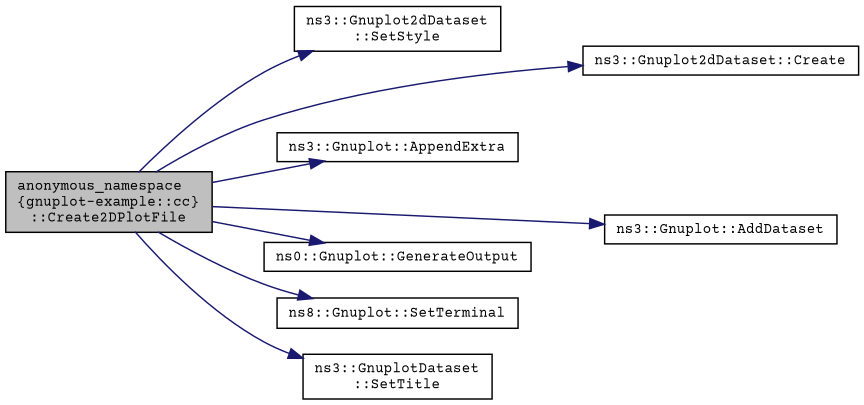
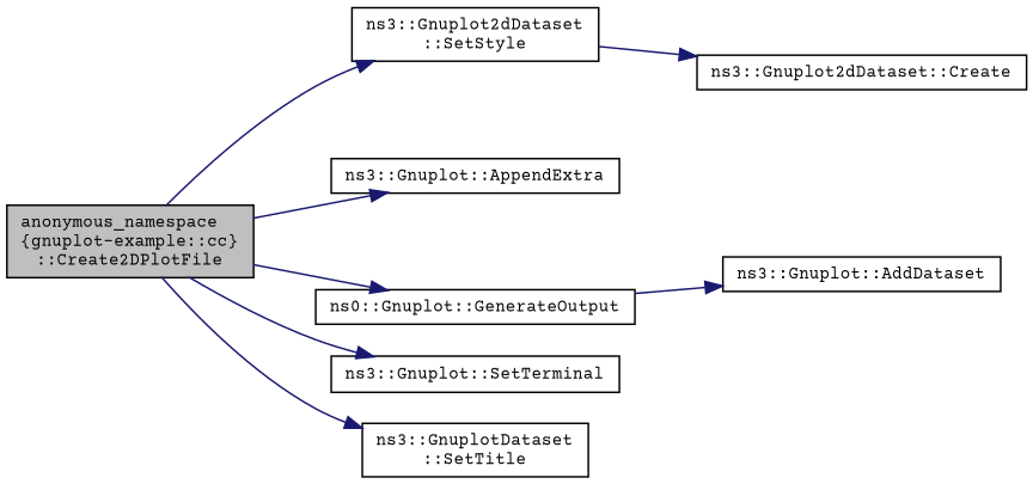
  digraph {
    fontname="Courier Prime"
    rankdir=LR
    node [color=black fillcolor=white fontname="Courier Prime" fontsize=10 shape=record style=filled]
    edge [color=midnightblue fontname="Courier Prime" fontsize=10 labelfontname=Helvetica labelfontsize=10 style=solid]
    n1 [fillcolor=grey75 fontcolor=black height=0.2 label="anonymous_namespace\l\{gnuplot-example::cc\}\l::Create2DPlotFile" width=0.4]
    n2 [height=0.2 label="ns3::Gnuplot2dDataset::Create" width=0.4]
    n3 [height=0.2 label="ns3::Gnuplot::AddDataset" width=0.4]
    n4 [height=0.2 label="ns3::Gnuplot::AppendExtra" width=0.4]
    n5 [height=0.2 label="ns0::Gnuplot::GenerateOutput" width=0.4]
    n6 [height=0.2 label="ns3::Gnuplot2dDataset\l::SetStyle" width=0.4]
-   n7 [height=0.2 label="ns8::Gnuplot::SetTerminal" width=0.4]
+   n7 [height=0.2 label="ns3::Gnuplot::SetTerminal" width=0.4]
    n8 [height=0.2 label="ns3::GnuplotDataset\l::SetTitle" width=0.4]
-   n1 -> n2
-   n1 -> n3
+   n6 -> n2
+   n5 -> n3
    n1 -> n4
    n1 -> n5
    n1 -> n6
    n1 -> n7
    n1 -> n8
  }
